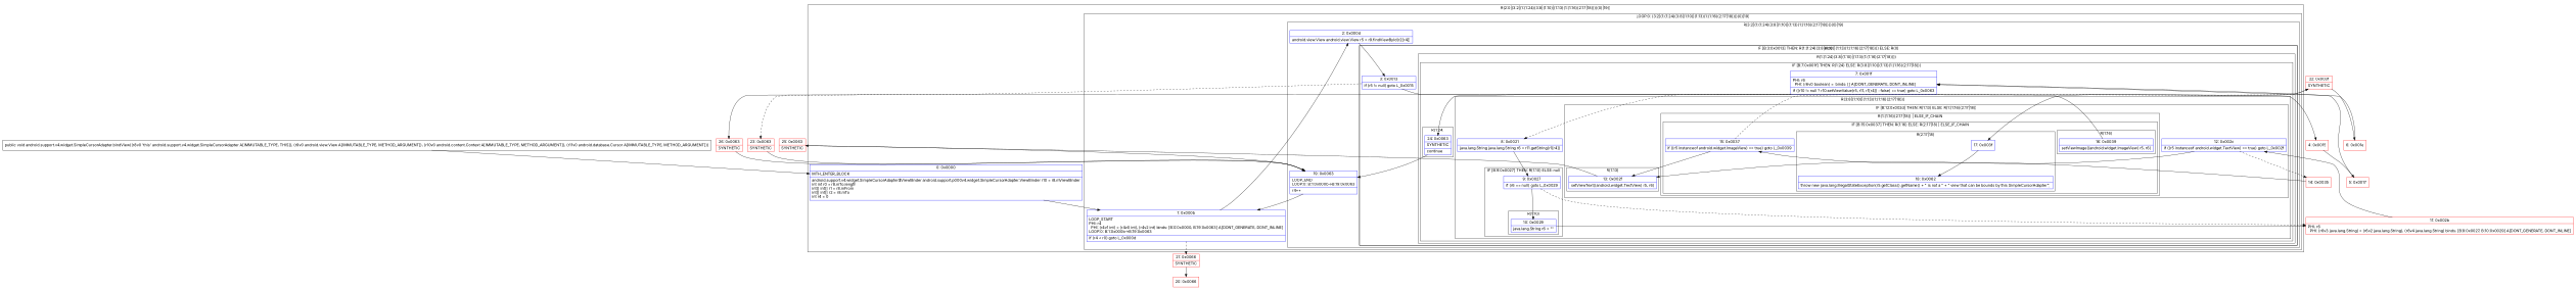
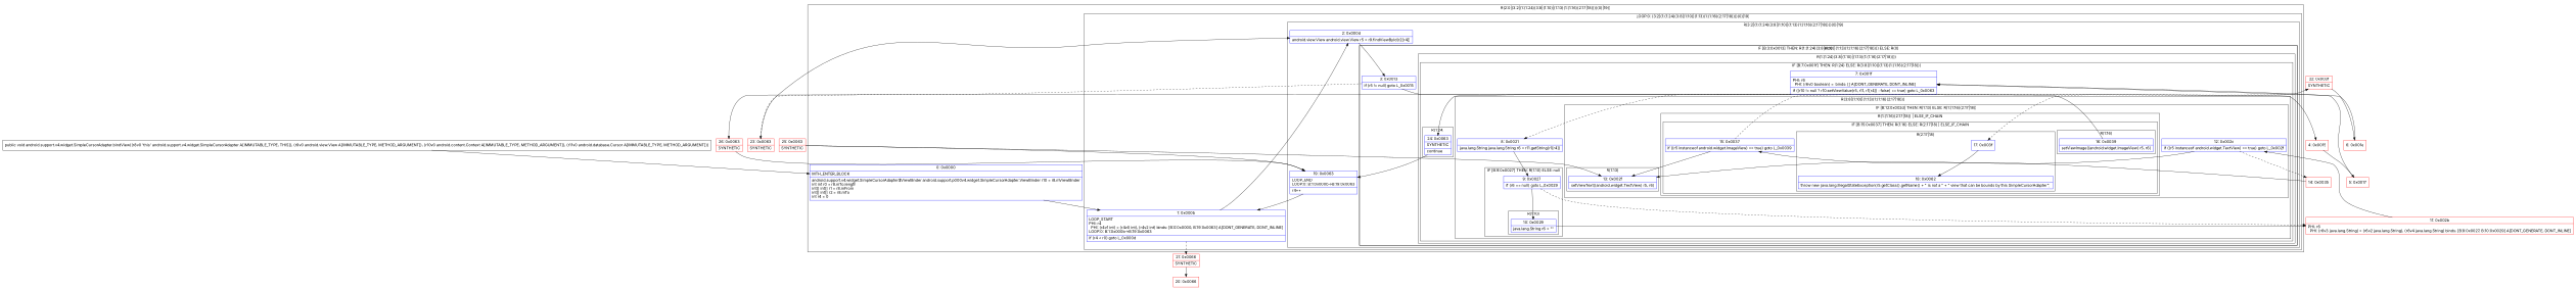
  digraph {
    fontname=Inter
    node [color=blue fontname=Inter shape=record]
    edge [fontname=Inter]
    n1 [label="{24\:\ 0x0063|SYNTHETIC\l|continue\l}"]
    n2 [label="{10\:\ 0x0029|java.lang.String r6 = \"\"\l}"]
    n3 [label="{9\:\ 0x0027|if (r6 == null) goto L_0x0029\l}"]
    n4 [label="{13\:\ 0x002f|setViewText((android.widget.TextView) r5, r6)\l}"]
    n5 [label="{16\:\ 0x0039|setViewImage((android.widget.ImageView) r5, r6)\l}"]
    n6 [label="{17\:\ 0x003f}"]
    n7 [label="{18\:\ 0x0062|throw new java.lang.IllegalStateException(r5.getClass().getName() + \" is not a \" + \" view that can be bounds by this SimpleCursorAdapter\")\l}"]
    n8 [label="{15\:\ 0x0037|if ((r5 instanceof android.widget.ImageView) == true) goto L_0x0039\l}"]
    n9 [label="{12\:\ 0x002d|if ((r5 instanceof android.widget.TextView) == true) goto L_0x002f\l}"]
    n10 [label="{8\:\ 0x0021|java.lang.String java.lang.String r6 = r11.getString(r1[r4])\l}"]
    n11 [label="{7\:\ 0x001f|PHI: r6 \l  PHI: (r6v0 boolean) =  binds: [] A[DONT_GENERATE, DONT_INLINE]\l|if ((r10 != null ? r10.setViewValue(r5, r11, r1[r4]) : false) == true) goto L_0x0063\l}"]
    n12 [label="{3\:\ 0x0013|if (r5 != null) goto L_0x0015\l}"]
    n13 [label="{2\:\ 0x000d|android.view.View android.view.View r5 = r9.findViewById(r2[r4])\l}"]
    n14 [label="{19\:\ 0x0063|LOOP_END\lLOOP:0: B:1:0x000b\-\>B:19:0x0063\l|r4++\l}"]
    n15 [label="{1\:\ 0x000b|LOOP_START\lPHI: r4 \l  PHI: (r4v1 int) = (r4v0 int), (r4v2 int) binds: [B:0:0x0000, B:19:0x0063] A[DONT_GENERATE, DONT_INLINE]\lLOOP:0: B:1:0x000b\-\>B:19:0x0063\l|if (r4 \< r0) goto L_0x000d\l}"]
    n16 [label="{0\:\ 0x0000|MTH_ENTER_BLOCK\l|android.support.v4.widget.SimpleCursorAdapter$ViewBinder android.support.p000v4.widget.SimpleCursorAdapter.ViewBinder r10 = r8.mViewBinder\lint int r0 = r8.mTo.length\lint[] int[] r1 = r8.mFrom\lint[] int[] r2 = r8.mTo\lint r4 = 0\l}"]
    n17 [color=red label="{11\:\ 0x002b|PHI: r6 \l  PHI: (r6v3 java.lang.String) = (r6v2 java.lang.String), (r6v4 java.lang.String) binds: [B:9:0x0027, B:10:0x0029] A[DONT_GENERATE, DONT_INLINE]\l}"]
    n18 [color=red label="{25\:\ 0x0063|SYNTHETIC\l}"]
    n19 [color=red label="{26\:\ 0x0063|SYNTHETIC\l}"]
    n20 [color=red label="{22\:\ 0x003f|SYNTHETIC\l}"]
    n21 [color=red label="{14\:\ 0x0035}"]
    n22 [color=red label="{4\:\ 0x0015}"]
    n23 [color=red label="{23\:\ 0x0063|SYNTHETIC\l}"]
    n24 [color=red label="{21\:\ 0x0066|SYNTHETIC\l}"]
    n25 [color=red label="{20\:\ 0x0066}"]
    n26 [color=red label="{5\:\ 0x0017}"]
    n27 [color=red label="{6\:\ 0x001e}"]
    n28 [label="{public void android.support.v4.widget.SimpleCursorAdapter.bindView((r8v0 'this' android.support.v4.widget.SimpleCursorAdapter A[IMMUTABLE_TYPE, THIS]), (r9v0 android.view.View A[IMMUTABLE_TYPE, METHOD_ARGUMENT]), (r10v0 android.content.Context A[IMMUTABLE_TYPE, METHOD_ARGUMENT]), (r11v0 android.database.Cursor A[IMMUTABLE_TYPE, METHOD_ARGUMENT])) }" color=""]
    subgraph cluster_1 {
      label="R(2:0|(3:2|(1:(1:24)(3:8|(1:10)|(1:13)(1:(1:16)(2:17|18))))(0)|19))"
      n16
      subgraph cluster_2 {
        label="LOOP:0: (3:2|(1:(1:24)(3:8|(1:10)|(1:13)(1:(1:16)(2:17|18))))(0)|19)"
        n15
        subgraph cluster_3 {
          label="R(3:2|(1:(1:24)(3:8|(1:10)|(1:13)(1:(1:16)(2:17|18))))(0)|19)"
          n13
          n14
          subgraph cluster_4 {
            label="IF [B:3:0x0013] THEN: R(1:(1:24)(3:8|(1:10)|(1:13)(1:(1:16)(2:17|18)))) ELSE: R(0)"
            n12
            subgraph cluster_5 {
              label="R(1:(1:24)(3:8|(1:10)|(1:13)(1:(1:16)(2:17|18))))"
              subgraph cluster_6 {
                label="IF [B:7:0x001f] THEN: R(1:24) ELSE: R(3:8|(1:10)|(1:13)(1:(1:16)(2:17|18)))"
                n11
                subgraph cluster_7 {
                  label="R(1:24)"
                  n1
                }
                subgraph cluster_8 {
                  label="R(3:8|(1:10)|(1:13)(1:(1:16)(2:17|18)))"
                  n10
                  subgraph cluster_9 {
                    label="IF [B:9:0x0027] THEN: R(1:10) ELSE: null"
                    n3
                    subgraph cluster_10 {
                      label="R(1:10)"
                      n2
                    }
                  }
                  subgraph cluster_11 {
                    label="IF [B:12:0x002d] THEN: R(1:13) ELSE: R(1:(1:16)(2:17|18))"
                    n9
                    subgraph cluster_12 {
                      label="R(1:13)"
                      n4
                    }
                    subgraph cluster_13 {
                      label="R(1:(1:16)(2:17|18)) | ELSE_IF_CHAIN\l"
                      subgraph cluster_14 {
                        label="IF [B:15:0x0037] THEN: R(1:16) ELSE: R(2:17|18) | ELSE_IF_CHAIN\l"
                        n8
                        subgraph cluster_15 {
                          label="R(1:16)"
                          n5
                        }
                        subgraph cluster_16 {
                          label="R(2:17|18)"
                          n6
                          n7
                        }
                      }
                    }
                  }
                }
              }
            }
            subgraph cluster_17 {
              label="R(0)"
            }
          }
        }
      }
    }
    n1 -> n14
    n2 -> n17
    n3 -> n2
    n3 -> n17 [style=dashed]
-   n4 -> n18
+   n18 -> n4
    n5 -> n19
    n6 -> n7
    n8 -> n4
    n8 -> n20 [style=dashed]
    n9 -> n4
    n9 -> n21 [style=dashed]
    n10 -> n3
    n11 -> n1
    n11 -> n10 [style=dashed]
    n12 -> n22
    n12 -> n23 [style=dashed]
    n13 -> n12
    n14 -> n15
    n15 -> n13
    n15 -> n24 [style=dashed]
    n16 -> n15
    n17 -> n9
    n18 -> n14
    n19 -> n14
-   n20 -> n6
+   n20 -> n6 [style=dashed]
    n20 -> n27
    n21 -> n8
    n22 -> n26
-   n23 -> n14
+   n23 -> n13
    n24 -> n25
    n26 -> n11
    n27 -> n11
    n28 -> n16
  }
